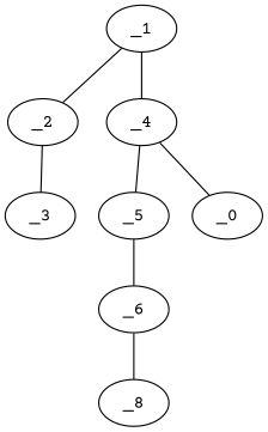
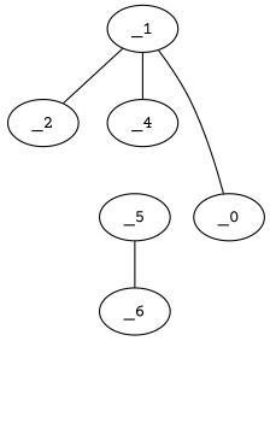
  graph {
    fontname="Courier Prime"
    node [charge=0 chem=4 fontname="Courier Prime" symbol="N  " x=4.5981 y=0.25]
    edge [fontname="Courier Prime" valence=1]
    _1 [x=2 y=-0.25]
    _2 [chem=1 symbol="C  " x=2.866]
    _4 [chem=1 symbol="C  "]
-   _3 [x=3.7321 y=0.75]
    _5 [x=5.4641 y=0.75]
    n6 [label=_0 y=-0.75]
    _6 [chem=1 symbol="C  " x=6.3301]
-   _8 [chem=1 symbol="C  " x=7.1962 y=0.75]
    _1 -- _2 [valence=3]
    _1 -- _4
-   _2 -- _3
-   _4 -- _5
-   _4 -- n6 [valence=2]
+   _1 -- n6 [valence=2]
    _5 -- _6
-   _6 -- _8
  }
